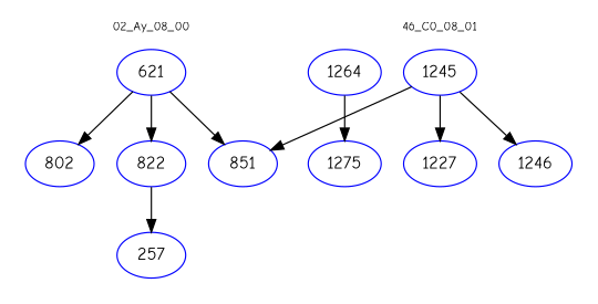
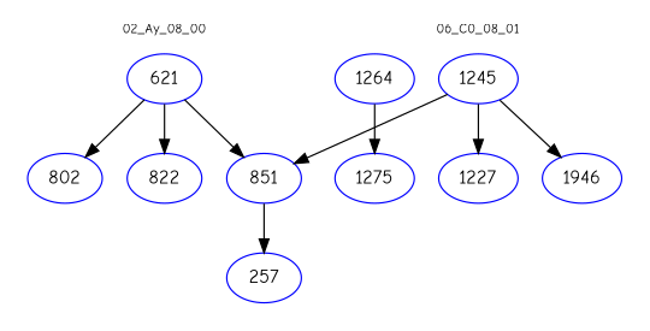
  digraph {
    fontname="Comic Neue"
    node [color=blue fontname="Comic Neue"]
    edge [color=black fontname="Comic Neue"]
    n1 [label=621]
    n2 [label=802]
    n3 [label=822]
    n4 [label=851]
    n5 [label=257]
    n6 [label=1245]
    n7 [label=1227]
-   n8 [label=1246]
+   n8 [label=1946]
    n9 [label=1264]
    n10 [label=1275]
    subgraph cluster_1 {
      color=white
      fontsize=10
      label="02_Ay_08_00"
      n1
      n2
      n3
      n4
      n5
    }
    subgraph cluster_2 {
      color=white
      fontsize=10
-     label="46_C0_08_01"
+     label="06_C0_08_01"
      n6
      n7
      n8
      n9
      n10
    }
    n1 -> n2
    n1 -> n3
    n1 -> n4
-   n3 -> n5
+   n4 -> n5
    n6 -> n4
    n6 -> n7
    n6 -> n8
    n9 -> n10
  }
